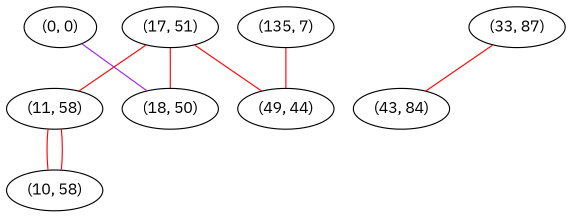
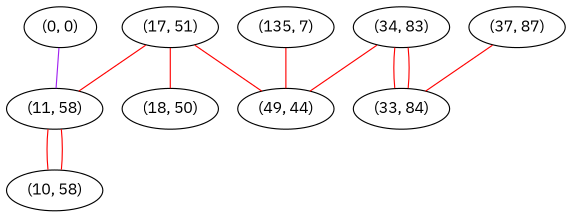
  graph {
    fontname="IBM Plex Sans"
    node [fontname="IBM Plex Sans"]
    edge [color=red fontname="IBM Plex Sans" weight=1]
    "(17, 51)"
    "(11, 58)"
    "(49, 44)"
    n4 [label="(18, 50)"]
    "(10, 58)"
-   "(33, 84)" [label="(43, 84)"]
-   "(33, 87)"
+   "(34, 83)"
+   "(33, 84)"
+   "(33, 87)" [label="(37, 87)"]
    "(135, 7)"
    "(0, 0)"
    "(17, 51)" -- "(11, 58)"
    "(17, 51)" -- "(49, 44)"
    "(17, 51)" -- n4
    "(11, 58)" -- "(10, 58)"
    "(11, 58)" -- "(10, 58)"
+   "(34, 83)" -- "(49, 44)"
+   "(34, 83)" -- "(33, 84)"
+   "(34, 83)" -- "(33, 84)"
    "(33, 87)" -- "(33, 84)"
    "(135, 7)" -- "(49, 44)"
-   "(0, 0)" -- n4 [color=purple weight=4]
+   "(0, 0)" -- "(11, 58)" [color=purple weight=4]
  }
